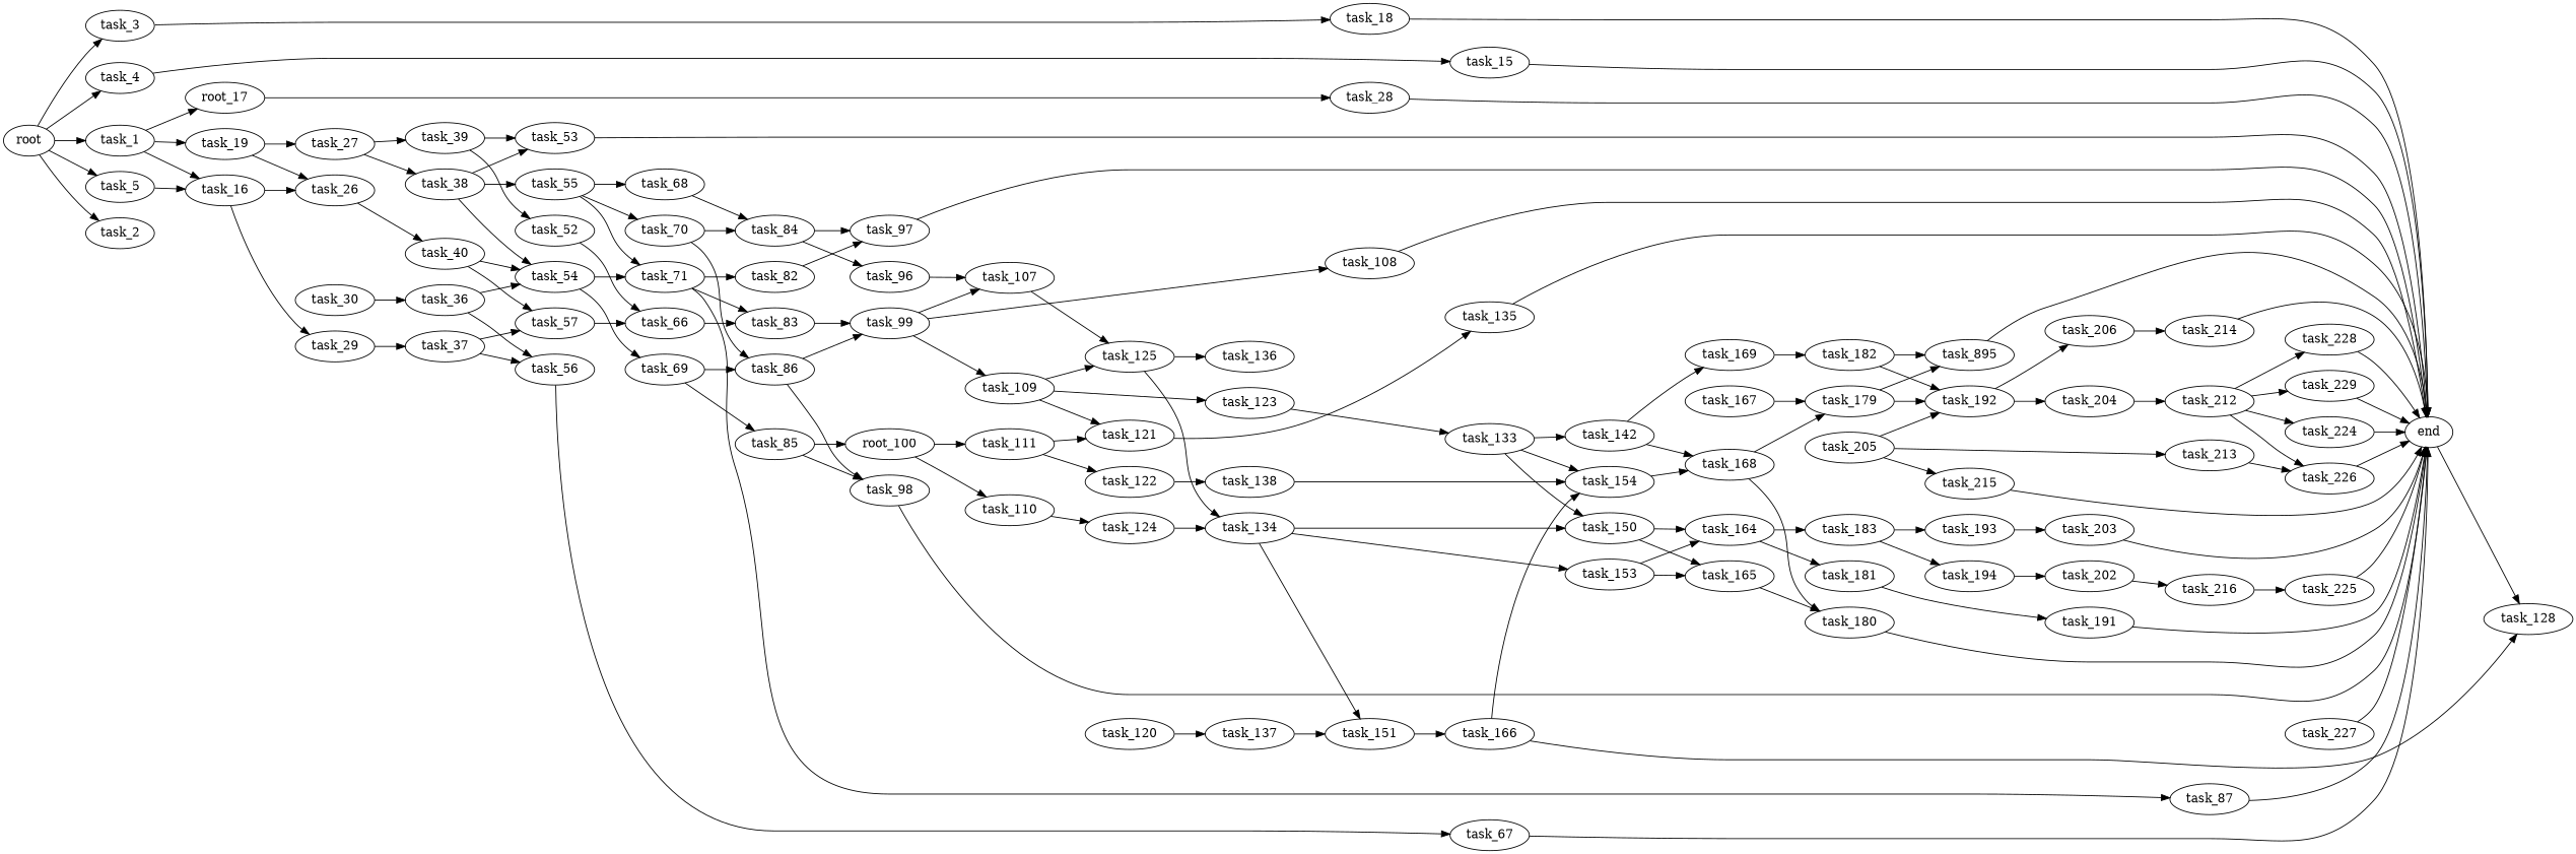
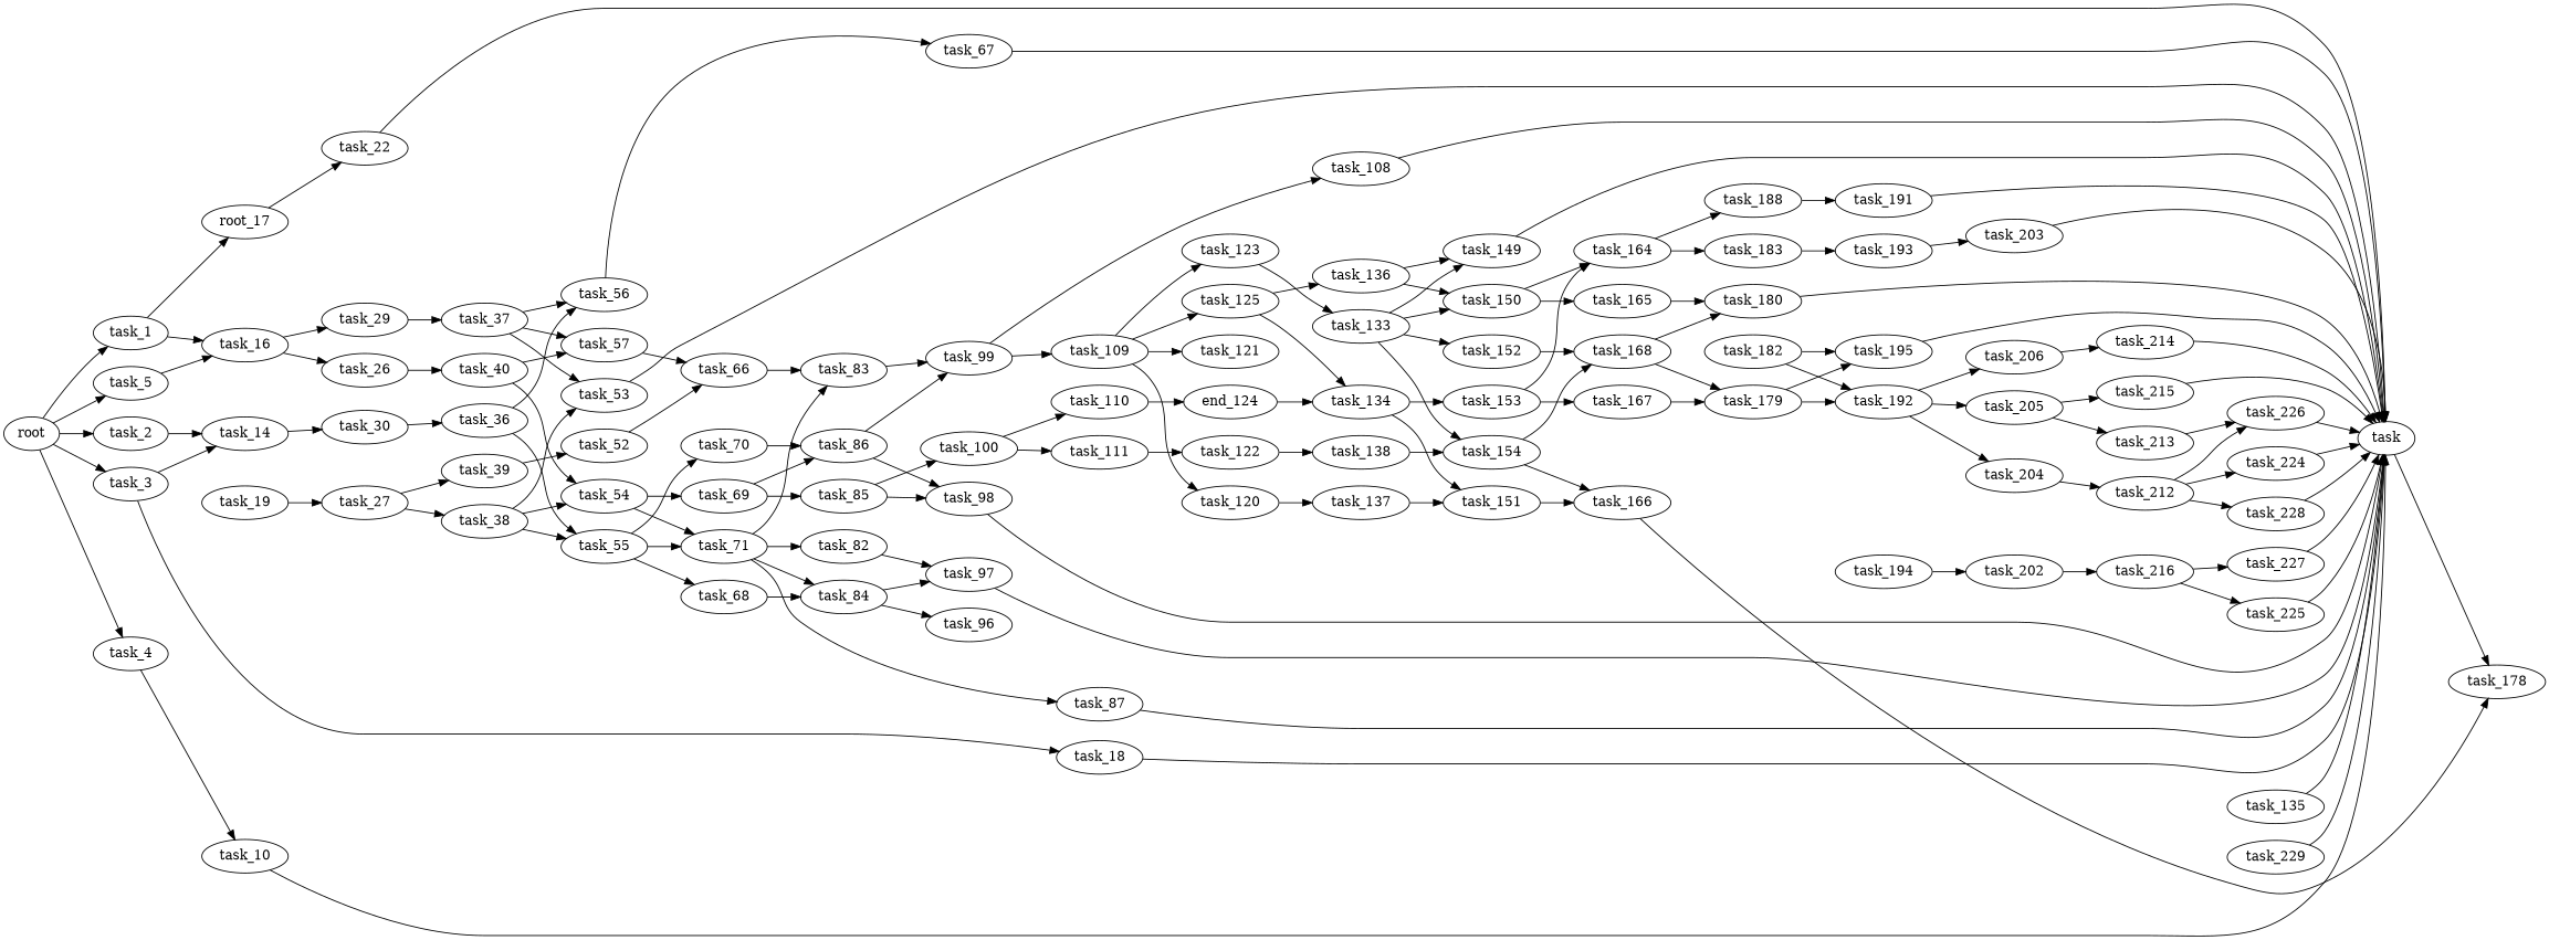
  digraph {
    rankdir=LR
    root
    task_1
    task_2
    task_3
    task_4
    task_5
    task_16
    n8 [label=root_17]
    task_19
+   task_14
    task_18
-   task_15
+   task_15 [label=task_10]
    task_26
    task_29
-   task_28
+   task_28 [label=task_22]
    task_27
    task_30
-   end
+   end [label=task]
    task_40
    task_37
    task_38
    task_39
    task_36
-   task_178 [label=task_128]
+   task_178
    task_55
    task_56
    task_57
    task_54
    task_53
    task_52
    task_66
    task_71
    task_69
    task_68
    task_70
    task_67
    task_83
    task_87
    task_84
    task_82
    task_86
    task_85
    task_99
    task_98
-   task_100 [label=root_100]
+   task_100
    task_97
    task_96
-   task_107
    task_108
    task_109
    task_110
    task_111
    task_125
    task_120
    task_121
    task_123
-   task_124
+   task_124 [label=end_124]
    task_122
    task_134
    task_136
    task_137
    task_135
    task_133
    task_138
    task_151
    task_153
+   task_149
    task_150
    task_154
-   task_152 [label=task_142]
+   task_152
    task_166
    task_168
    task_164
    task_165
-   task_169
    task_167
-   task_181
+   task_181 [label=task_188]
    task_183
    task_180
    task_179
    task_182
    task_191
    task_193
    task_194
    task_192
-   task_195 [label=task_895]
+   task_195
    task_203
    task_202
    task_204
    task_205
    task_206
    task_212
    task_213
    task_215
    task_214
    task_216
    task_224
    task_226
    task_228
    task_229
    task_225
    task_227
    root -> task_1
    root -> task_2
    root -> task_3
    root -> task_4
    root -> task_5
    task_1 -> task_16
    task_1 -> n8
-   task_1 -> task_19
+   task_2 -> task_14
+   task_3 -> task_14
    task_3 -> task_18
    task_4 -> task_15
    task_5 -> task_16
    task_16 -> task_26
    task_16 -> task_29
    n8 -> task_28
-   task_19 -> task_26
    task_19 -> task_27
+   task_14 -> task_30
    task_18 -> end
    task_15 -> end
    task_26 -> task_40
    task_29 -> task_37
    task_28 -> end
    task_27 -> task_38
    task_27 -> task_39
    task_30 -> task_36
    end -> task_178
    task_40 -> task_57
    task_40 -> task_54
    task_37 -> task_56
    task_37 -> task_57
    task_38 -> task_55
    task_38 -> task_54
    task_38 -> task_53
-   task_39 -> task_53
+   task_37 -> task_53
    task_39 -> task_52
-   task_36 -> task_54
+   task_36 -> task_55
    task_36 -> task_56
    task_55 -> task_71
    task_55 -> task_68
    task_55 -> task_70
    task_56 -> task_67
    task_57 -> task_66
    task_54 -> task_71
    task_54 -> task_69
    task_53 -> end
    task_52 -> task_66
    task_66 -> task_83
    task_71 -> task_83
    task_71 -> task_87
-   task_70 -> task_84
+   task_71 -> task_84
    task_71 -> task_82
    task_69 -> task_86
    task_69 -> task_85
    task_68 -> task_84
    task_70 -> task_86
    task_67 -> end
    task_83 -> task_99
    task_87 -> end
    task_84 -> task_97
    task_84 -> task_96
    task_82 -> task_97
    task_86 -> task_99
    task_86 -> task_98
    task_85 -> task_98
    task_85 -> task_100
-   task_99 -> task_107
    task_99 -> task_108
    task_99 -> task_109
    task_98 -> end
    task_100 -> task_110
    task_100 -> task_111
    task_97 -> end
-   task_96 -> task_107
-   task_107 -> task_125
    task_108 -> end
    task_109 -> task_125
+   task_109 -> task_120
    task_109 -> task_121
    task_109 -> task_123
    task_110 -> task_124
-   task_111 -> task_121
    task_111 -> task_122
    task_125 -> task_134
    task_125 -> task_136
    task_120 -> task_137
-   task_121 -> task_135
    task_123 -> task_133
    task_124 -> task_134
    task_122 -> task_138
    task_134 -> task_151
    task_134 -> task_153
-   task_134 -> task_150
+   task_136 -> task_149
+   task_136 -> task_150
    task_137 -> task_151
    task_135 -> end
+   task_133 -> task_149
    task_133 -> task_150
    task_133 -> task_154
    task_133 -> task_152
    task_138 -> task_154
    task_151 -> task_166
    task_153 -> task_164
-   task_153 -> task_165
+   task_153 -> task_167
+   task_149 -> end
    task_150 -> task_164
    task_150 -> task_165
-   task_166 -> task_154
+   task_154 -> task_166
    task_154 -> task_168
    task_152 -> task_168
-   task_152 -> task_169
    task_166 -> task_178
    task_168 -> task_180
    task_168 -> task_179
    task_164 -> task_181
    task_164 -> task_183
    task_165 -> task_180
-   task_169 -> task_182
    task_167 -> task_179
    task_181 -> task_191
    task_183 -> task_193
-   task_183 -> task_194
    task_180 -> end
    task_179 -> task_192
    task_179 -> task_195
    task_182 -> task_192
    task_182 -> task_195
    task_191 -> end
    task_193 -> task_203
    task_194 -> task_202
    task_192 -> task_204
-   task_205 -> task_192
+   task_192 -> task_205
    task_192 -> task_206
    task_195 -> end
    task_203 -> end
    task_202 -> task_216
    task_204 -> task_212
    task_205 -> task_213
    task_205 -> task_215
    task_206 -> task_214
    task_212 -> task_224
    task_212 -> task_226
    task_212 -> task_228
-   task_212 -> task_229
    task_213 -> task_226
    task_215 -> end
    task_214 -> end
    task_216 -> task_225
+   task_216 -> task_227
    task_224 -> end
    task_226 -> end
    task_228 -> end
    task_229 -> end
    task_225 -> end
    task_227 -> end
  }
